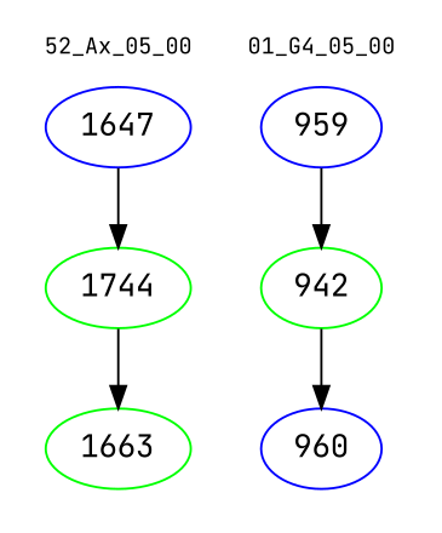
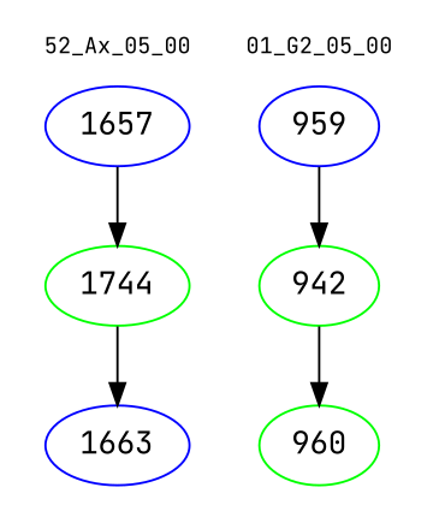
  digraph {
    fontname="JetBrains Mono"
    node [color=blue fontname="JetBrains Mono"]
    edge [color=black fontname="JetBrains Mono"]
-   n1 [label=1647]
+   n1 [label=1657]
    n2 [color=green label=1744]
-   n3 [color=green label=1663]
+   n3 [label=1663]
    n4 [label=959]
    n5 [color=green label=942]
-   n6 [label=960]
+   n6 [color=green label=960]
    subgraph cluster_1 {
      color=white
      fontsize=10
      label="52_Ax_05_00"
      n1
      n2
      n3
    }
    subgraph cluster_2 {
      color=white
      fontsize=10
-     label="01_G4_05_00"
+     label="01_G2_05_00"
      n4
      n5
      n6
    }
    n1 -> n2
    n2 -> n3
    n4 -> n5
    n5 -> n6
  }
